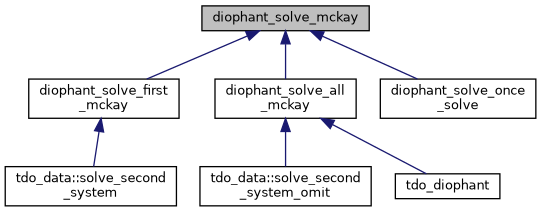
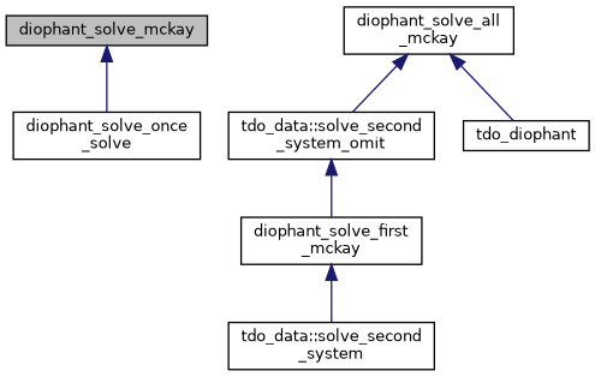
  digraph {
    rankdir=TB
    node [color=black fillcolor=white fontname=Helvetica fontsize=10 shape=record style=filled]
    edge [color=midnightblue dir=back fontname=Helvetica fontsize=10 labelfontname=Helvetica labelfontsize=10 style=solid]
    n1 [fillcolor=grey75 fontcolor=black height=0.2 label=diophant_solve_mckay width=0.4]
    n2 [height=0.2 label="diophant_solve_first\l_mckay" width=0.4]
    n3 [height=0.2 label="diophant_solve_all\l_mckay" width=0.4]
    n4 [height=0.2 label="diophant_solve_once\l_solve" width=0.4]
    n5 [height=0.2 label="tdo_data::solve_second\l_system" width=0.4]
    n6 [height=0.2 label="tdo_data::solve_second\l_system_omit" width=0.4]
    n7 [height=0.2 label=tdo_diophant width=0.4]
-   n1 -> n2
-   n1 -> n3
+   n6 -> n2
    n1 -> n4
    n2 -> n5
    n3 -> n6
    n3 -> n7
  }
